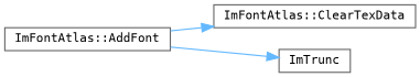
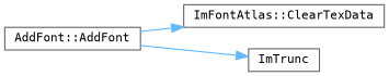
  digraph {
    fontname="DejaVu Sans Mono"
    rankdir=LR
    node [color=grey40 fillcolor=white fontname="DejaVu Sans Mono" fontsize=10 shape=box style=filled]
    edge [color=steelblue1 fontname="DejaVu Sans Mono" fontsize=10 labelfontname=Helvetica labelfontsize=10 style=solid]
-   n1 [height=0.2 label="ImFontAtlas::AddFont" width=0.4]
+   n1 [height=0.2 label="AddFont::AddFont" width=0.4]
    n2 [height=0.2 label="ImFontAtlas::ClearTexData" width=0.4]
    n3 [height=0.2 label=ImTrunc width=0.4]
    n1 -> n2
    n1 -> n3
  }
